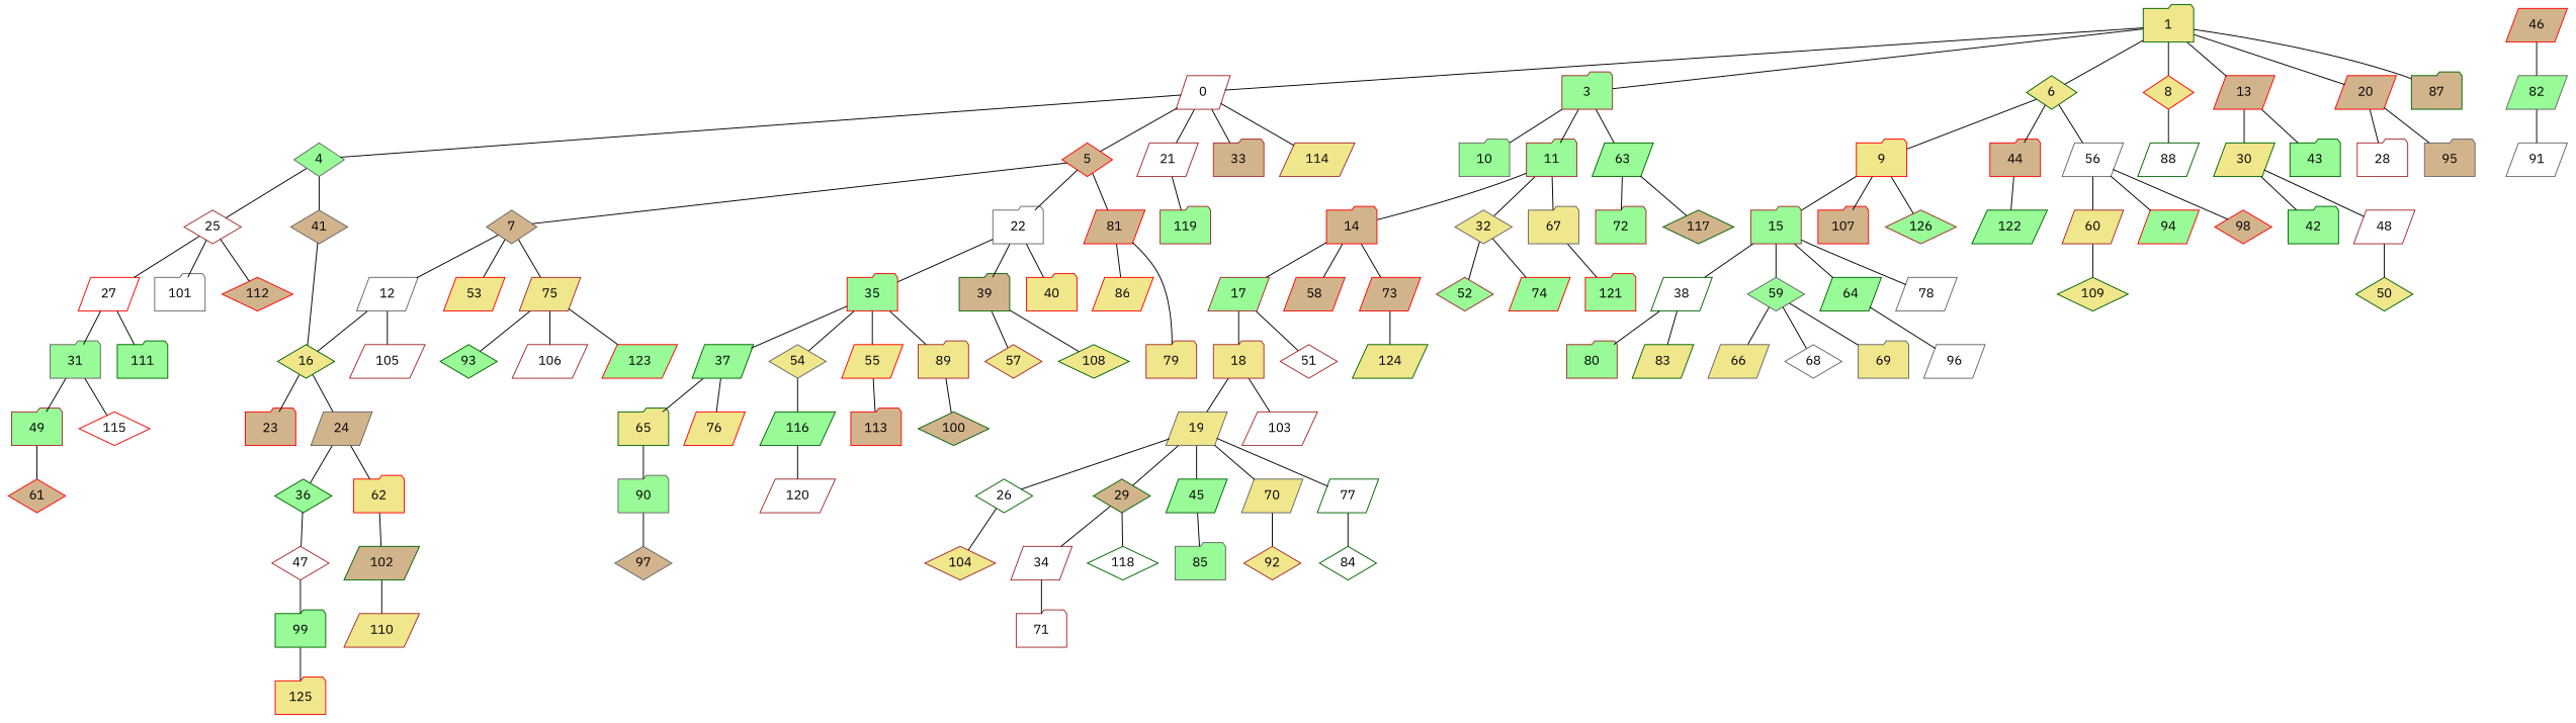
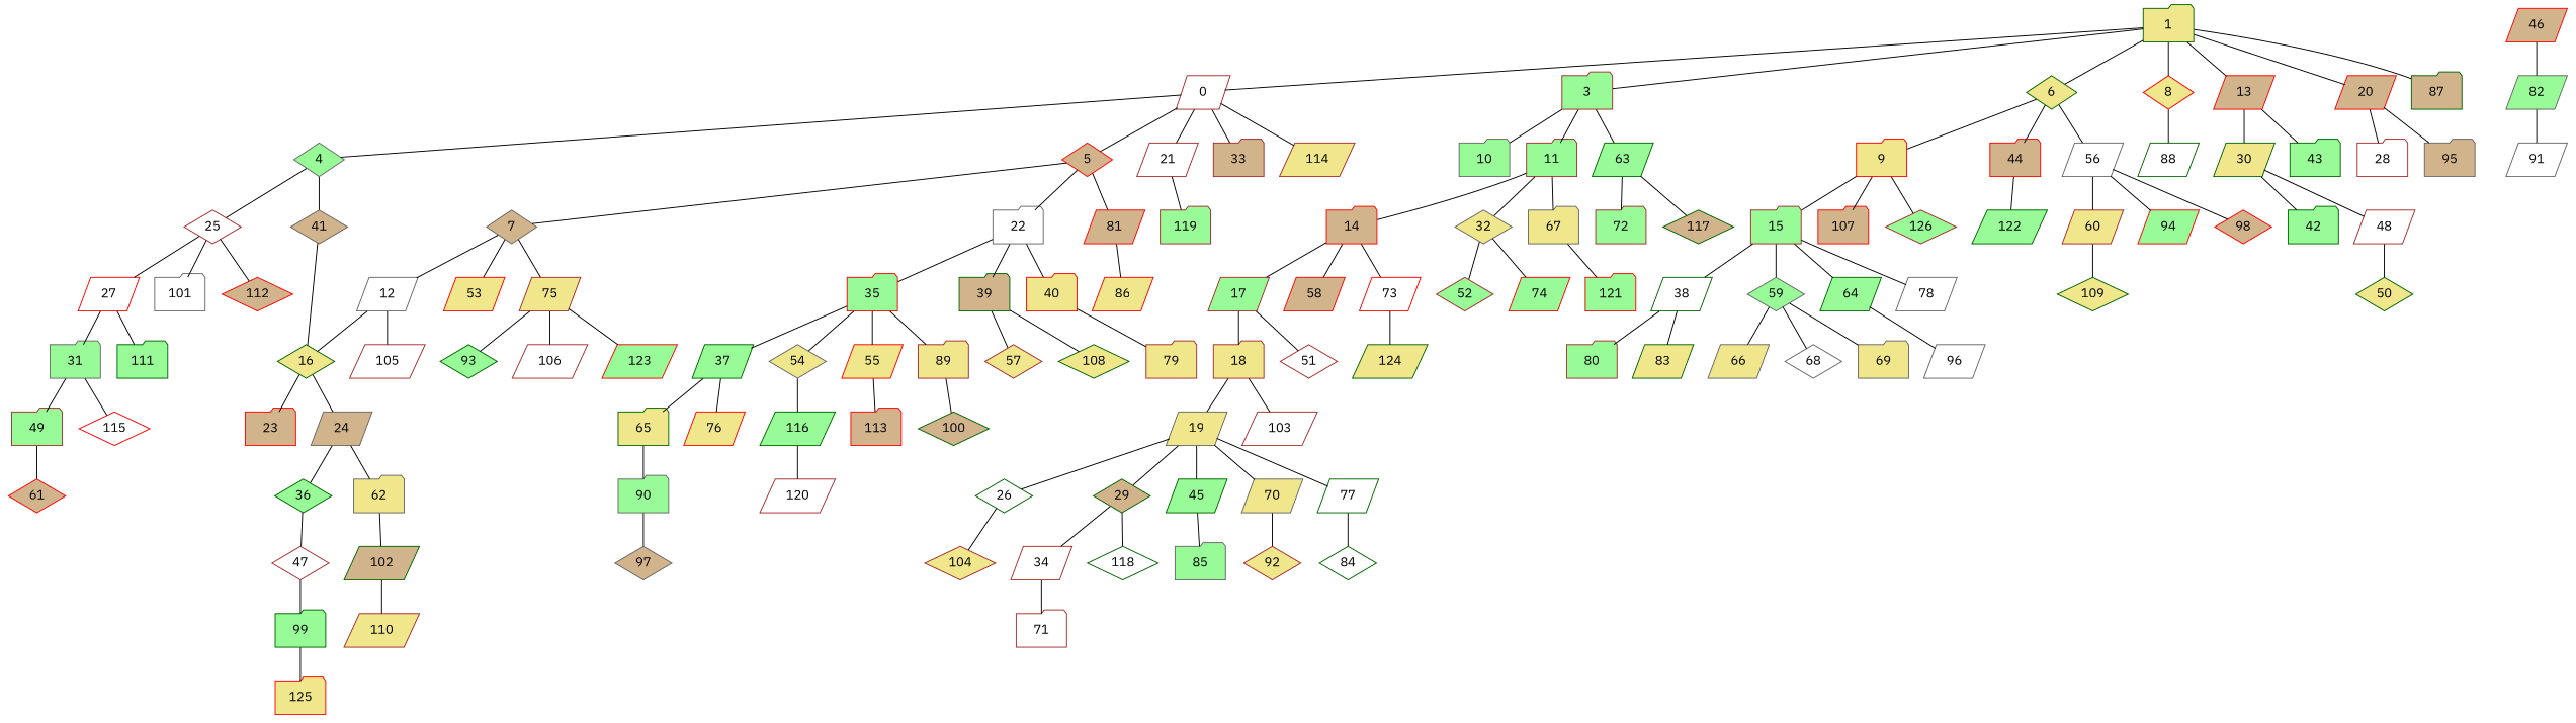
  graph {
    fontname="IBM Plex Sans"
    node [color=darkgreen fillcolor=khaki fontname="IBM Plex Sans" shape=parallelogram style=filled]
    edge [fontname="IBM Plex Sans"]
    1 [shape=folder]
    n2 [color=brown fillcolor=white label=0]
    3 [color=brown fillcolor=palegreen shape=folder]
    6 [shape=diamond]
    8 [color=red shape=diamond]
    13 [color=red fillcolor=tan]
    20 [color=red fillcolor=tan]
    87 [fillcolor=tan shape=folder]
    4 [color=gray40 fillcolor=palegreen shape=diamond]
    5 [color=red fillcolor=tan shape=diamond]
    21 [color=brown fillcolor=white]
    33 [color=brown fillcolor=tan shape=folder]
    114 [color=brown]
    10 [color=gray40 fillcolor=palegreen shape=folder]
    11 [color=brown fillcolor=palegreen shape=folder]
    63 [fillcolor=palegreen]
    9 [color=red shape=folder]
    44 [color=red fillcolor=tan shape=folder]
    56 [color=gray40 fillcolor=white]
    88 [fillcolor=white]
    30
    43 [fillcolor=palegreen shape=folder]
    28 [color=brown fillcolor=white shape=folder]
    95 [color=gray40 fillcolor=tan shape=folder]
    25 [color=brown fillcolor=white shape=diamond]
    41 [color=gray40 fillcolor=tan shape=diamond]
    7 [color=gray40 fillcolor=tan shape=diamond]
    22 [color=gray40 fillcolor=white shape=folder]
    81 [color=red fillcolor=tan]
    119 [color=brown fillcolor=palegreen shape=folder]
    14 [color=red fillcolor=tan shape=folder]
    32 [color=gray40 shape=diamond]
    67 [color=gray40 shape=folder]
    72 [color=brown fillcolor=palegreen shape=folder]
    117 [fillcolor=tan shape=diamond]
    27 [color=red fillcolor=white]
    101 [color=gray40 fillcolor=white shape=folder]
    112 [color=red fillcolor=tan shape=diamond]
    16 [shape=diamond]
    12 [color=gray40 fillcolor=white]
    53 [color=red]
    75 [color=brown]
    35 [color=red fillcolor=palegreen shape=folder]
    39 [fillcolor=tan shape=folder]
    40 [color=red shape=folder]
    86 [color=red]
    15 [color=brown fillcolor=palegreen shape=folder]
    107 [color=red fillcolor=tan shape=folder]
    126 [color=brown fillcolor=palegreen shape=diamond]
    122 [fillcolor=palegreen]
    60 [color=brown]
    94 [color=red fillcolor=palegreen]
    98 [color=red fillcolor=tan shape=diamond]
    105 [color=brown fillcolor=white]
    93 [fillcolor=palegreen shape=diamond]
    106 [color=brown fillcolor=white]
    123 [color=red fillcolor=palegreen]
    38 [fillcolor=white]
    59 [color=gray40 fillcolor=palegreen shape=diamond]
    64 [fillcolor=palegreen]
    78 [color=gray40 fillcolor=white]
    17 [color=brown fillcolor=palegreen]
    58 [color=red fillcolor=tan]
-   73 [color=red fillcolor=tan]
+   73 [color=red fillcolor=white]
    52 [color=brown fillcolor=palegreen shape=diamond]
    74 [color=red fillcolor=palegreen]
    121 [color=red fillcolor=palegreen shape=folder]
    23 [color=red fillcolor=tan shape=folder]
    24 [color=gray40 fillcolor=tan]
    42 [fillcolor=palegreen shape=folder]
    48 [color=brown fillcolor=white]
    18 [color=brown shape=folder]
    51 [color=brown fillcolor=white shape=diamond]
    124
    80 [color=brown fillcolor=palegreen shape=folder]
    83
    66 [color=gray40]
    68 [color=gray40 fillcolor=white shape=diamond]
    69 [color=gray40 shape=folder]
    96 [color=gray40 fillcolor=white]
    36 [fillcolor=palegreen shape=diamond]
-   62 [color=red shape=folder]
+   62 [color=gray40 shape=folder]
    19 [color=gray40]
    103 [color=brown fillcolor=white]
    26 [fillcolor=white shape=diamond]
    29 [fillcolor=tan shape=diamond]
    45 [fillcolor=palegreen]
    70 [color=gray40]
    77 [fillcolor=white]
    104 [color=brown shape=diamond]
    34 [color=brown fillcolor=white]
    118 [fillcolor=white shape=diamond]
    85 [color=gray40 fillcolor=palegreen shape=folder]
    92 [color=brown shape=diamond]
    84 [fillcolor=white shape=diamond]
    37 [fillcolor=palegreen]
    54 [color=gray40 shape=diamond]
    55 [color=red]
    89 [color=brown shape=folder]
    57 [color=brown shape=diamond]
    108 [shape=diamond]
    79 [color=brown shape=folder]
    47 [color=brown fillcolor=white shape=diamond]
    102 [fillcolor=tan]
    31 [color=gray40 fillcolor=palegreen shape=folder]
    111 [fillcolor=palegreen shape=folder]
    49 [color=brown fillcolor=palegreen shape=folder]
    115 [color=red fillcolor=white shape=diamond]
    71 [color=brown fillcolor=white shape=folder]
    50 [shape=diamond]
    61 [color=red fillcolor=tan shape=diamond]
    65 [shape=folder]
    76 [color=red]
    116 [fillcolor=palegreen]
    113 [color=red fillcolor=tan shape=folder]
    100 [fillcolor=tan shape=diamond]
    99 [fillcolor=palegreen shape=folder]
    90 [color=gray40 fillcolor=palegreen shape=folder]
    46 [color=red fillcolor=tan]
    82 [color=gray40 fillcolor=palegreen]
    91 [color=gray40 fillcolor=white]
    125 [color=red shape=folder]
    120 [color=brown fillcolor=white]
    109 [shape=diamond]
    110 [color=brown]
    97 [color=gray40 fillcolor=tan shape=diamond]
    1 -- n2
    1 -- 3
    1 -- 6
    1 -- 8
    1 -- 13
    1 -- 20
    1 -- 87
    n2 -- 4
    n2 -- 5
    n2 -- 21
    n2 -- 33
    n2 -- 114
    3 -- 10
    3 -- 11
    3 -- 63
    6 -- 9
    6 -- 44
    6 -- 56
    8 -- 88
    13 -- 30
    13 -- 43
    20 -- 28
    20 -- 95
    4 -- 25
    4 -- 41
    5 -- 7
    5 -- 22
    5 -- 81
    21 -- 119
    11 -- 14
    11 -- 32
    11 -- 67
    63 -- 72
    63 -- 117
    9 -- 15
    9 -- 107
    9 -- 126
    44 -- 122
    56 -- 60
    56 -- 94
    56 -- 98
    30 -- 42
    30 -- 48
    25 -- 27
    25 -- 101
    25 -- 112
    41 -- 16
    7 -- 12
    7 -- 53
    7 -- 75
    22 -- 35
    22 -- 39
    22 -- 40
    81 -- 86
    14 -- 17
    14 -- 58
    14 -- 73
    32 -- 52
    32 -- 74
    67 -- 121
    27 -- 31
    27 -- 111
    16 -- 23
    16 -- 24
    12 -- 16
    12 -- 105
    75 -- 93
    75 -- 106
    75 -- 123
    35 -- 37
    35 -- 54
    35 -- 55
    35 -- 89
    39 -- 57
    39 -- 108
-   81 -- 79
+   40 -- 79
    15 -- 38
    15 -- 59
    15 -- 64
    15 -- 78
    60 -- 109
    38 -- 80
    38 -- 83
    59 -- 66
    59 -- 68
    59 -- 69
    64 -- 96
    17 -- 18
    17 -- 51
    73 -- 124
    24 -- 36
    24 -- 62
    48 -- 50
    18 -- 19
    18 -- 103
    36 -- 47
    62 -- 102
    19 -- 26
    19 -- 29
    19 -- 45
    19 -- 70
    19 -- 77
    26 -- 104
    29 -- 34
    29 -- 118
    45 -- 85
    70 -- 92
    77 -- 84
    34 -- 71
    37 -- 65
    37 -- 76
    54 -- 116
    55 -- 113
    89 -- 100
    47 -- 99
    102 -- 110
    31 -- 49
    31 -- 115
    49 -- 61
    65 -- 90
    116 -- 120
    99 -- 125
    90 -- 97
    46 -- 82
    82 -- 91
  }
